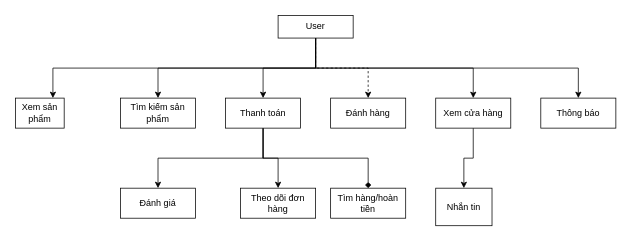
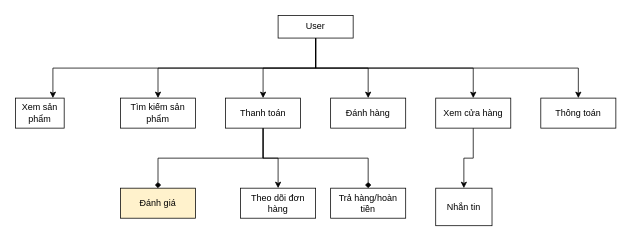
  <mxCell id="0" />
  <mxCell id="1" parent="0" />
  <mxCell id="2" style="edgeStyle=orthogonalEdgeStyle;rounded=0;orthogonalLoop=1;jettySize=auto;html=1;" parent="1" source="8" target="15" edge="1"><mxGeometry relative="1" as="geometry"><Array as="points"><mxPoint x="420" y="90" /><mxPoint x="70" y="90" /></Array></mxGeometry></mxCell>
  <mxCell id="3" style="edgeStyle=orthogonalEdgeStyle;rounded=0;orthogonalLoop=1;jettySize=auto;html=1;" parent="1" source="8" target="13" edge="1"><mxGeometry relative="1" as="geometry"><Array as="points"><mxPoint x="420" y="90" /><mxPoint x="210" y="90" /></Array></mxGeometry></mxCell>
  <mxCell id="4" style="edgeStyle=orthogonalEdgeStyle;rounded=0;orthogonalLoop=1;jettySize=auto;html=1;" parent="1" source="8" target="12" edge="1"><mxGeometry relative="1" as="geometry" /></mxCell>
- <mxCell id="5" style="edgeStyle=orthogonalEdgeStyle;rounded=0;orthogonalLoop=1;jettySize=auto;html=1;dashed=1;" parent="1" source="8" target="14" edge="1"><mxGeometry relative="1" as="geometry" /></mxCell>
+ <mxCell id="5" style="edgeStyle=orthogonalEdgeStyle;rounded=0;orthogonalLoop=1;jettySize=auto;html=1;" parent="1" source="8" target="14" edge="1"><mxGeometry relative="1" as="geometry" /></mxCell>
  <mxCell id="6" style="edgeStyle=orthogonalEdgeStyle;rounded=0;orthogonalLoop=1;jettySize=auto;html=1;" parent="1" source="8" target="17" edge="1"><mxGeometry relative="1" as="geometry"><Array as="points"><mxPoint x="420" y="90" /><mxPoint x="630" y="90" /></Array></mxGeometry></mxCell>
  <mxCell id="7" style="edgeStyle=orthogonalEdgeStyle;rounded=0;orthogonalLoop=1;jettySize=auto;html=1;" parent="1" source="8" target="18" edge="1"><mxGeometry relative="1" as="geometry"><Array as="points"><mxPoint x="420" y="90" /><mxPoint x="770" y="90" /></Array></mxGeometry></mxCell>
  <mxCell id="8" value="User" style="rounded=0;whiteSpace=wrap;html=1;" parent="1" vertex="1"><mxGeometry x="370" y="20" width="100" height="30" as="geometry" /></mxCell>
- <mxCell id="9" style="edgeStyle=orthogonalEdgeStyle;rounded=0;orthogonalLoop=1;jettySize=auto;html=1;entryX=0.5;entryY=0;entryDx=0;entryDy=0;" parent="1" source="12" target="20" edge="1"><mxGeometry relative="1" as="geometry"><Array as="points"><mxPoint x="350" y="210" /><mxPoint x="210" y="210" /></Array></mxGeometry></mxCell>
+ <mxCell id="9" style="edgeStyle=orthogonalEdgeStyle;rounded=0;orthogonalLoop=1;jettySize=auto;html=1;entryX=0.5;entryY=0;entryDx=0;entryDy=0;endArrow=diamond;" parent="1" source="12" target="20" edge="1"><mxGeometry relative="1" as="geometry"><Array as="points"><mxPoint x="350" y="210" /><mxPoint x="210" y="210" /></Array></mxGeometry></mxCell>
  <mxCell id="10" style="edgeStyle=orthogonalEdgeStyle;rounded=0;orthogonalLoop=1;jettySize=auto;html=1;" parent="1" source="12" target="19" edge="1"><mxGeometry relative="1" as="geometry" /></mxCell>
  <mxCell id="11" style="edgeStyle=orthogonalEdgeStyle;rounded=0;orthogonalLoop=1;jettySize=auto;html=1;endArrow=diamond;" parent="1" source="12" target="21" edge="1"><mxGeometry relative="1" as="geometry"><Array as="points"><mxPoint x="350" y="210" /><mxPoint x="490" y="210" /></Array></mxGeometry></mxCell>
  <mxCell id="12" value="Thanh toán" style="rounded=0;whiteSpace=wrap;html=1;" parent="1" vertex="1"><mxGeometry x="300" y="130" width="100" height="40" as="geometry" /></mxCell>
  <mxCell id="13" value="Tìm kiếm sản phẩm" style="rounded=0;whiteSpace=wrap;html=1;" parent="1" vertex="1"><mxGeometry x="160" y="130" width="100" height="40" as="geometry" /></mxCell>
  <mxCell id="14" value="Đánh hàng" style="rounded=0;whiteSpace=wrap;html=1;" parent="1" vertex="1"><mxGeometry x="440" y="130" width="100" height="40" as="geometry" /></mxCell>
  <mxCell id="15" value="Xem sản phẩm" style="rounded=0;whiteSpace=wrap;html=1;" parent="1" vertex="1"><mxGeometry x="20" y="130" width="65" height="40" as="geometry" /></mxCell>
  <mxCell id="16" style="edgeStyle=orthogonalEdgeStyle;rounded=0;orthogonalLoop=1;jettySize=auto;html=1;" parent="1" source="17" target="22" edge="1"><mxGeometry relative="1" as="geometry" /></mxCell>
  <mxCell id="17" value="Xem cửa hàng" style="rounded=0;whiteSpace=wrap;html=1;" parent="1" vertex="1"><mxGeometry x="580" y="130" width="100" height="40" as="geometry" /></mxCell>
- <mxCell id="18" value="Thông báo" style="rounded=0;whiteSpace=wrap;html=1;" parent="1" vertex="1"><mxGeometry x="720" y="130" width="100" height="40" as="geometry" /></mxCell>
+ <mxCell id="18" value="Thông toán" style="rounded=0;whiteSpace=wrap;html=1;" parent="1" vertex="1"><mxGeometry x="720" y="130" width="100" height="40" as="geometry" /></mxCell>
  <mxCell id="19" value="Theo dõi đơn hàng" style="rounded=0;whiteSpace=wrap;html=1;" parent="1" vertex="1"><mxGeometry x="320" y="250" width="100" height="40" as="geometry" /></mxCell>
- <mxCell id="20" value="Đánh giá" style="rounded=0;whiteSpace=wrap;html=1;" parent="1" vertex="1"><mxGeometry x="160" y="250" width="100" height="40" as="geometry" /></mxCell>
- <mxCell id="21" value="Tìm hàng/hoàn tiền" style="rounded=0;whiteSpace=wrap;html=1;" parent="1" vertex="1"><mxGeometry x="440" y="250" width="100" height="40" as="geometry" /></mxCell>
+ <mxCell id="20" value="Đánh giá" style="rounded=0;whiteSpace=wrap;html=1;fillColor=#fff2cc;" parent="1" vertex="1"><mxGeometry x="160" y="250" width="100" height="40" as="geometry" /></mxCell>
+ <mxCell id="21" value="Trả hàng/hoàn tiền" style="rounded=0;whiteSpace=wrap;html=1;" parent="1" vertex="1"><mxGeometry x="440" y="250" width="100" height="40" as="geometry" /></mxCell>
  <mxCell id="22" value="Nhắn tin" style="rounded=0;whiteSpace=wrap;html=1;" parent="1" vertex="1"><mxGeometry x="580" y="250" width="75" height="50" as="geometry" /></mxCell>
